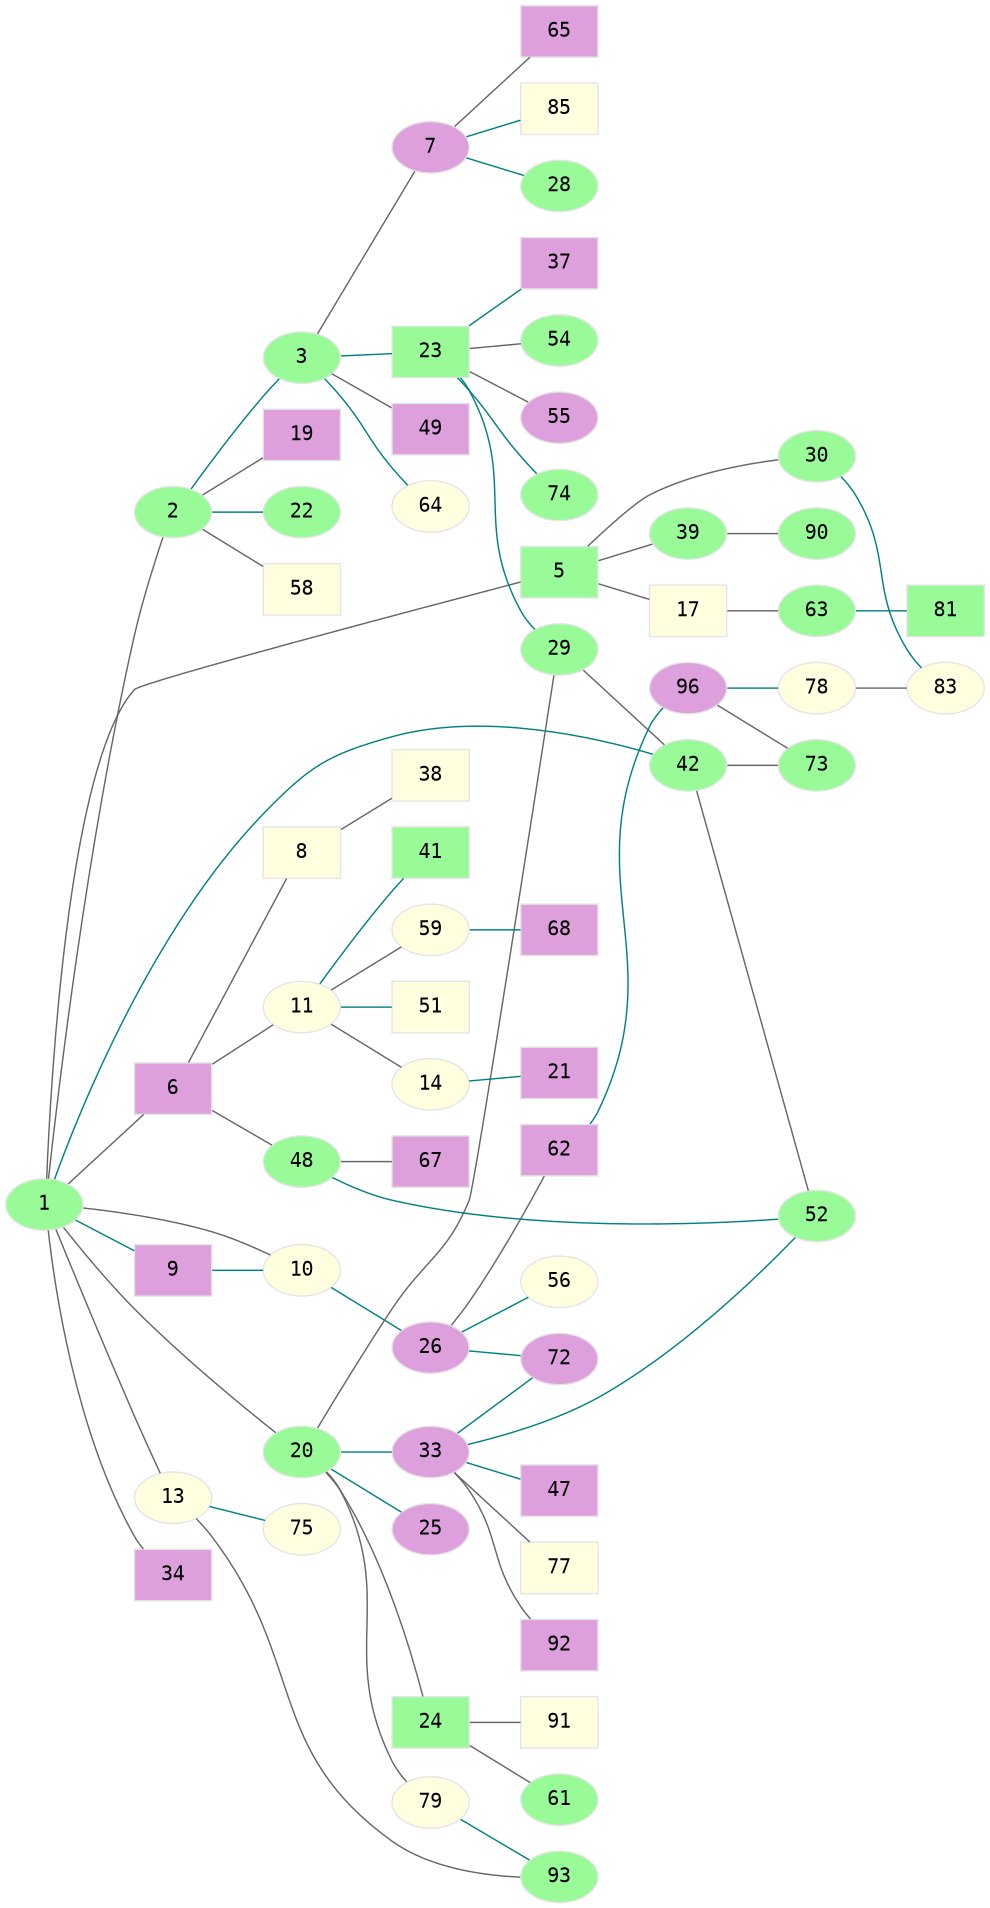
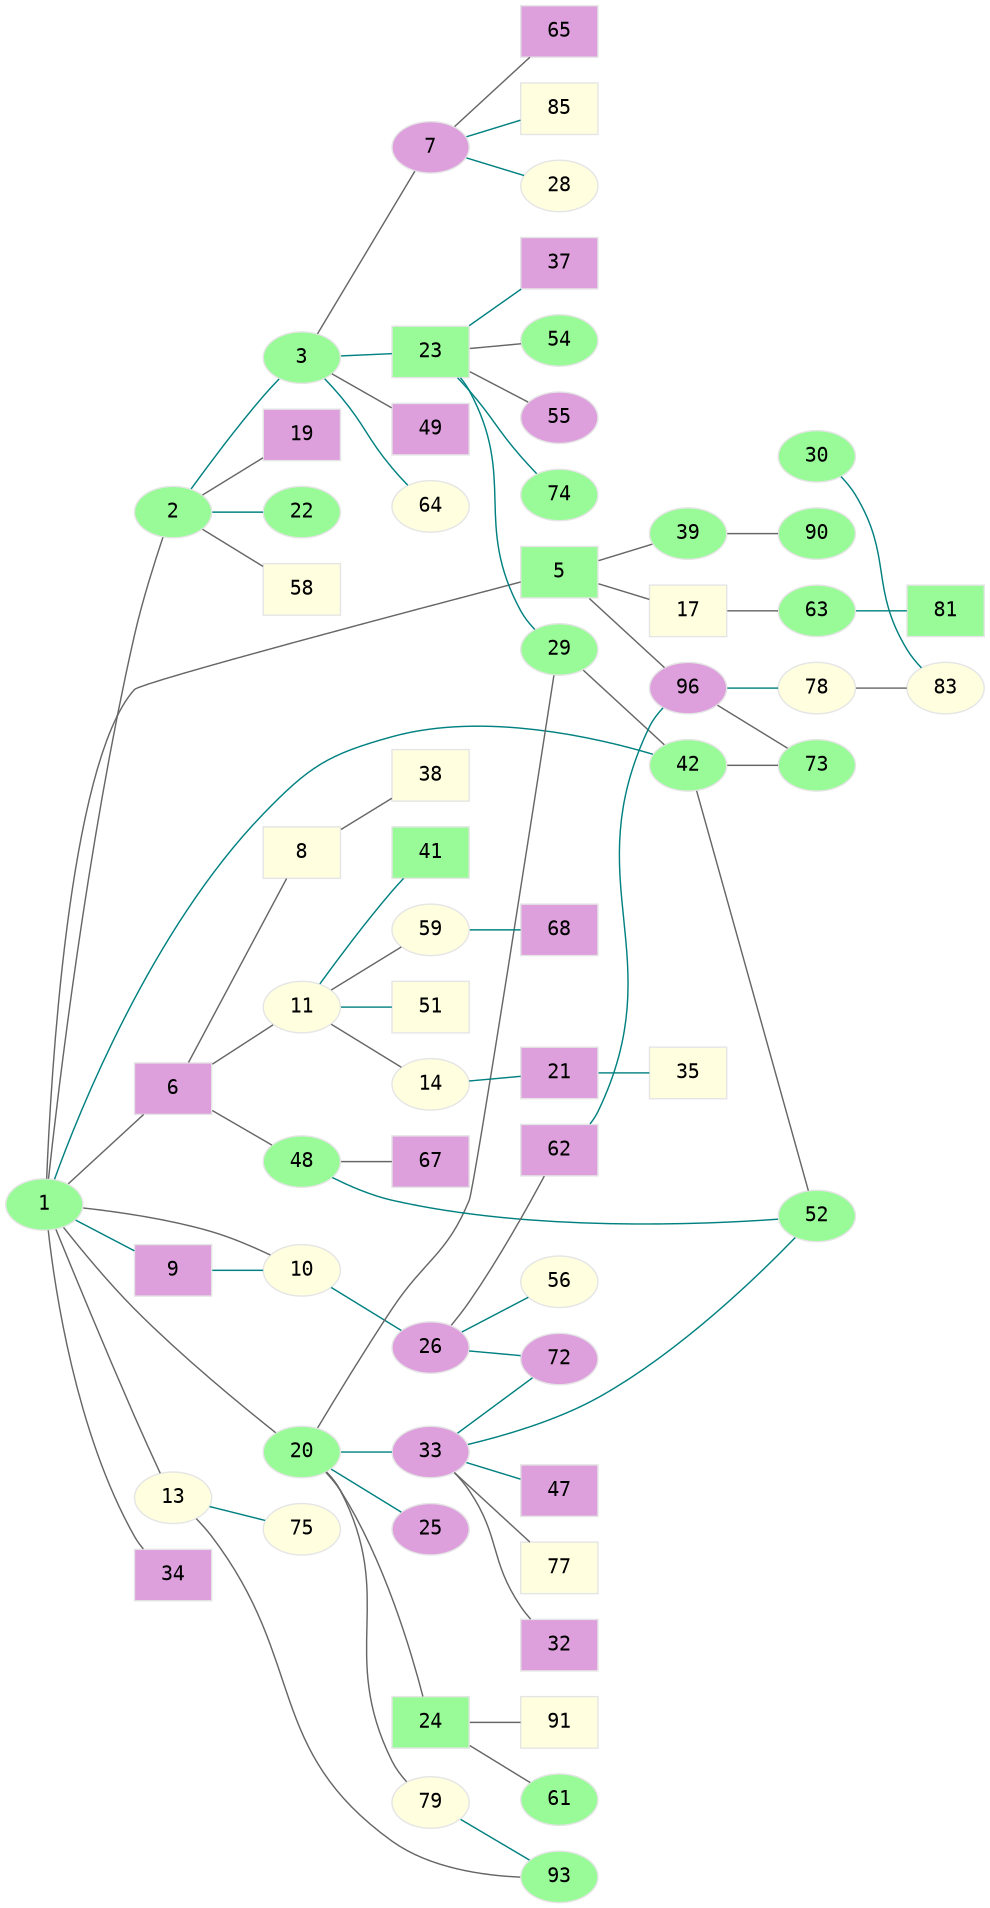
  graph {
    fontname="DejaVu Sans Mono"
    rankdir=LR
    node [color=gray90 fillcolor=palegreen fontname="DejaVu Sans Mono" shape=ellipse style=filled]
    edge [color=gray40 fontname="DejaVu Sans Mono"]
    1 [super="+16"]
    2
    5 [shape=box super="+71"]
    6 [fillcolor=plum shape=box]
    9 [fillcolor=plum shape=box super="+60"]
    10 [fillcolor=lightyellow super="+15"]
    13 [fillcolor=lightyellow super="+57"]
    20 [super="+31"]
    n9 [label=42 super="+50"]
    34 [fillcolor=plum shape=box super="+45"]
    3 [super="+4"]
    19 [fillcolor=plum shape=box super="+89"]
    22 [super="+82"]
    58 [fillcolor=lightyellow shape=box]
    17 [fillcolor=lightyellow shape=box super="+42"]
    30
    39 [super="+46"]
    8 [fillcolor=lightyellow shape=box super="+12"]
    11 [fillcolor=lightyellow super="+18"]
    48 [super="+53"]
    26 [fillcolor=plum super="+40"]
    75 [fillcolor=lightyellow]
    93 [super="+96"]
    24 [shape=box super="+44"]
    25 [fillcolor=plum]
    29
    33 [fillcolor=plum super="+76"]
    79 [fillcolor=lightyellow]
    52 [super="+84"]
    73
    7 [fillcolor=plum super="+36"]
    23 [shape=box super="+27"]
    49 [fillcolor=plum shape=box super="+87"]
    64 [fillcolor=lightyellow]
-   28
+   28 [fillcolor=lightyellow]
    65 [fillcolor=plum shape=box]
    85 [fillcolor=lightyellow shape=box]
    37 [fillcolor=plum shape=box]
    54
    55 [fillcolor=plum]
    74
    63
    83 [fillcolor=lightyellow super="+88"]
    90
    38 [fillcolor=lightyellow shape=box]
    14 [fillcolor=lightyellow super="+86"]
    41 [shape=box]
    51 [fillcolor=lightyellow shape=box]
    59 [fillcolor=lightyellow super="+94"]
    67 [fillcolor=plum shape=box]
    56 [fillcolor=lightyellow super="+70"]
    62 [fillcolor=plum shape=box]
    72 [fillcolor=plum]
    21 [fillcolor=plum shape=box]
    68 [fillcolor=plum shape=box super="+80"]
+   35 [fillcolor=lightyellow shape=box super="+43"]
    81 [shape=box]
    61
    91 [fillcolor=lightyellow shape=box]
    47 [fillcolor=plum shape=box super="+95"]
    77 [fillcolor=lightyellow shape=box]
-   92 [fillcolor=plum shape=box]
+   92 [fillcolor=plum shape=box label=32]
    n63 [fillcolor=plum label=96 super="+69"]
    78 [fillcolor=lightyellow]
    1 -- 2
    1 -- 5
    1 -- 6
    1 -- 9 [color=teal]
    1 -- 10
    1 -- 13
    1 -- 20
    1 -- n9 [color=teal]
    1 -- 34
    2 -- 3 [color=teal]
    2 -- 19
    2 -- 22 [color=teal]
    2 -- 58
    5 -- 17
-   5 -- 30
+   5 -- n63
    5 -- 39
    6 -- 8
    6 -- 11
    6 -- 48
    9 -- 10 [color=teal weight=2]
    10 -- 26 [color=teal]
    13 -- 75 [color=teal]
    13 -- 93
    20 -- 24
    20 -- 25 [color=teal]
    20 -- 29
    20 -- 33 [color=teal]
    20 -- 79
    n9 -- 52
    n9 -- 73
    3 -- 7
    3 -- 23 [color=teal]
    3 -- 49
    3 -- 64 [color=teal]
    17 -- 63
    30 -- 83 [color=teal]
    39 -- 90
    8 -- 38
    11 -- 14
    11 -- 41 [color=teal]
    11 -- 51 [color=teal]
    11 -- 59
    48 -- 52 [color=teal]
    48 -- 67
    26 -- 56 [color=teal]
    26 -- 62
    26 -- 72 [color=teal]
    24 -- 61
    24 -- 91
    29 -- n9
    33 -- 52 [color=teal]
    33 -- 72 [color=teal]
    33 -- 47 [color=teal]
    33 -- 77
    33 -- 92
    79 -- 93 [color=teal]
    7 -- 28 [color=teal]
    7 -- 65
    7 -- 85 [color=teal]
    23 -- 29 [color=teal]
    23 -- 37 [color=teal]
    23 -- 54
    23 -- 55
    23 -- 74 [color=teal]
    63 -- 81 [color=teal]
    14 -- 21 [color=teal]
    59 -- 68 [color=teal]
    62 -- n63 [color=teal]
+   21 -- 35 [color=teal]
    n63 -- 73
    n63 -- 78 [color=teal]
    78 -- 83
  }
